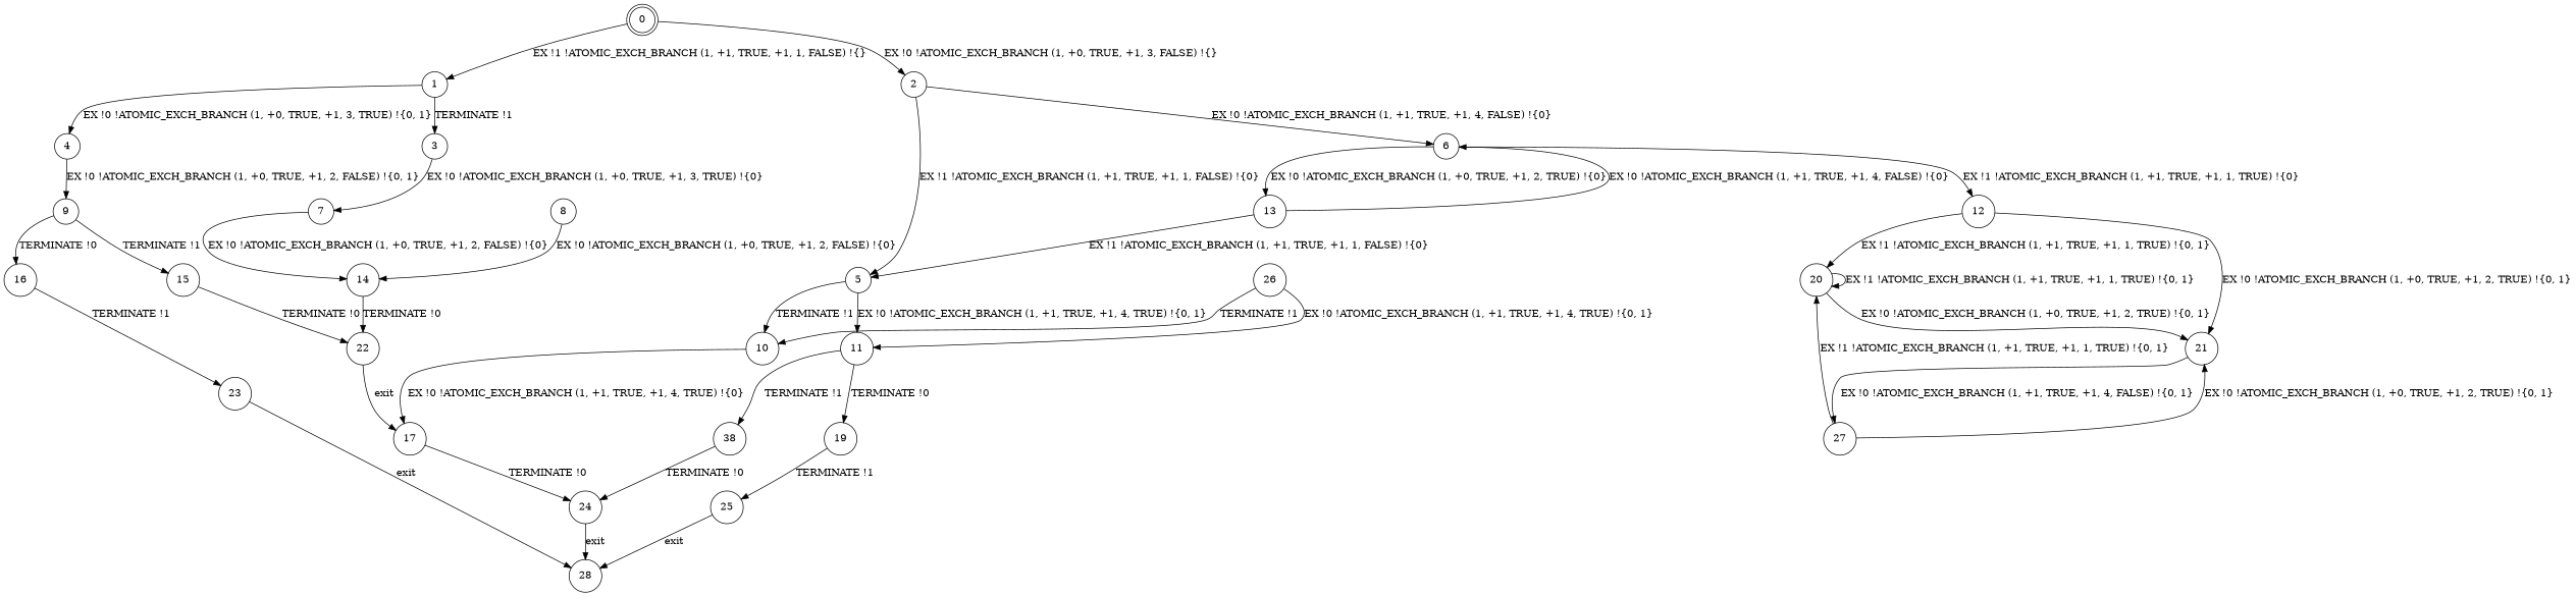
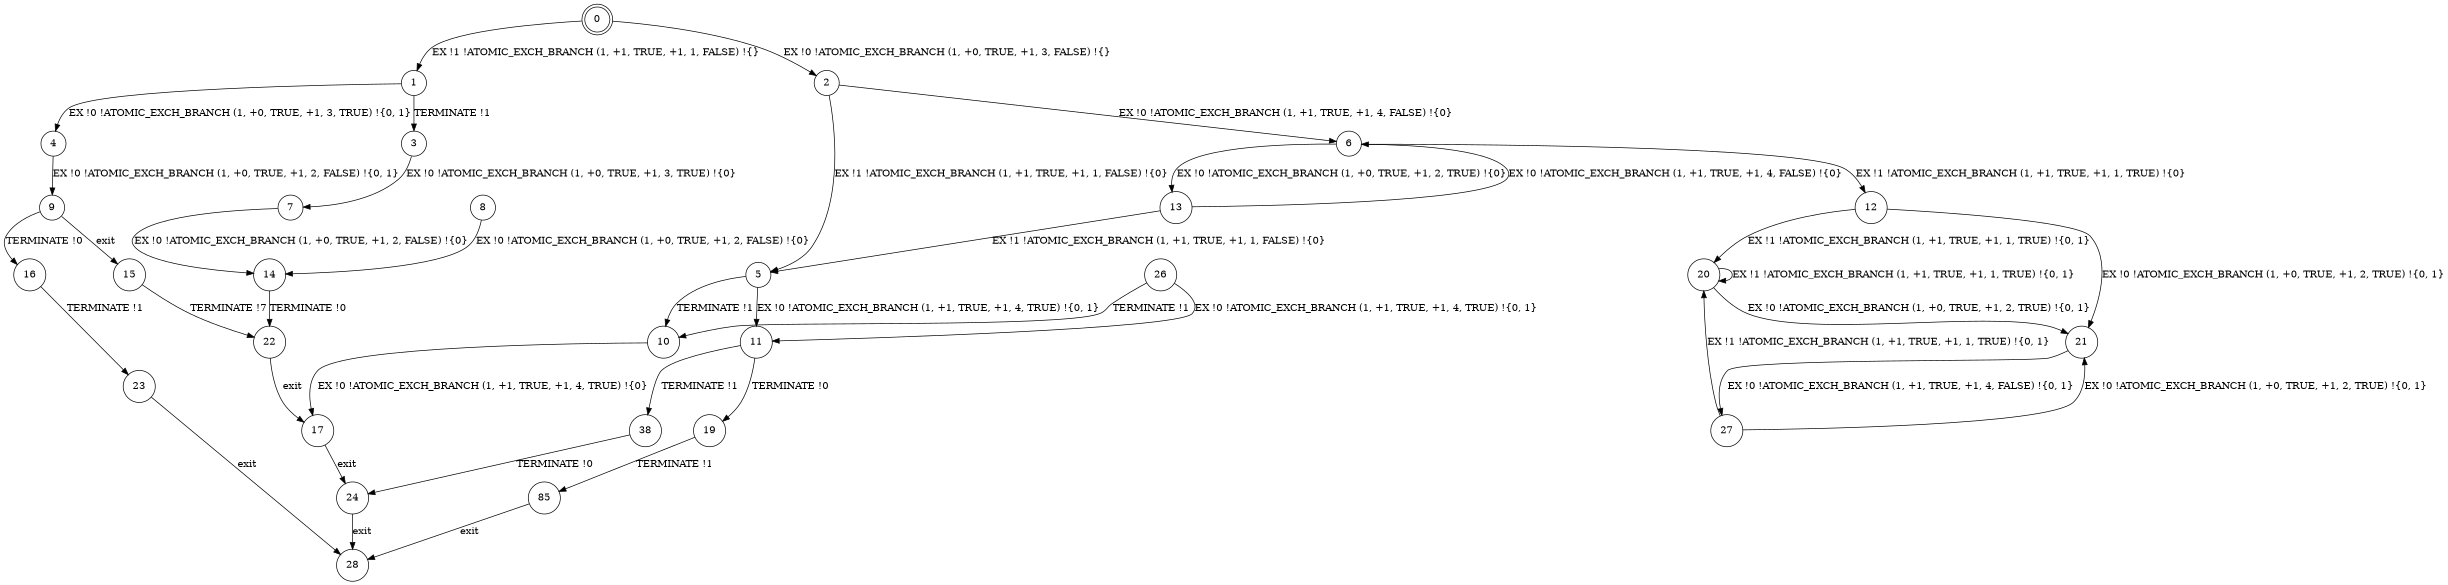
  digraph {
    node [shape=circle]
    0 [peripheries=2]
    1
    2
    3
    4
    5
    6
    7
    9
    10
    11
    12
    13
    14
    8
    15
    16
    17
    n19 [label=38]
    19
    20
    21
    22
    23
    24
-   25
+   25 [label=85]
    27
    28
    26
    0 -> 1 [label="EX !1 !ATOMIC_EXCH_BRANCH (1, +1, TRUE, +1, 1, FALSE) !{}"]
    0 -> 2 [label="EX !0 !ATOMIC_EXCH_BRANCH (1, +0, TRUE, +1, 3, FALSE) !{}"]
    1 -> 3 [label="TERMINATE !1"]
    1 -> 4 [label="EX !0 !ATOMIC_EXCH_BRANCH (1, +0, TRUE, +1, 3, TRUE) !{0, 1}"]
    2 -> 5 [label="EX !1 !ATOMIC_EXCH_BRANCH (1, +1, TRUE, +1, 1, FALSE) !{0}"]
    2 -> 6 [label="EX !0 !ATOMIC_EXCH_BRANCH (1, +1, TRUE, +1, 4, FALSE) !{0}"]
    3 -> 7 [label="EX !0 !ATOMIC_EXCH_BRANCH (1, +0, TRUE, +1, 3, TRUE) !{0}"]
    4 -> 9 [label="EX !0 !ATOMIC_EXCH_BRANCH (1, +0, TRUE, +1, 2, FALSE) !{0, 1}"]
    5 -> 10 [label="TERMINATE !1"]
    5 -> 11 [label="EX !0 !ATOMIC_EXCH_BRANCH (1, +1, TRUE, +1, 4, TRUE) !{0, 1}"]
    6 -> 12 [label="EX !1 !ATOMIC_EXCH_BRANCH (1, +1, TRUE, +1, 1, TRUE) !{0}"]
    6 -> 13 [label="EX !0 !ATOMIC_EXCH_BRANCH (1, +0, TRUE, +1, 2, TRUE) !{0}"]
    7 -> 14 [label="EX !0 !ATOMIC_EXCH_BRANCH (1, +0, TRUE, +1, 2, FALSE) !{0}"]
-   9 -> 15 [label="TERMINATE !1"]
+   9 -> 15 [label=exit]
    9 -> 16 [label="TERMINATE !0"]
    10 -> 17 [label="EX !0 !ATOMIC_EXCH_BRANCH (1, +1, TRUE, +1, 4, TRUE) !{0}"]
    11 -> n19 [label="TERMINATE !1"]
    11 -> 19 [label="TERMINATE !0"]
    12 -> 20 [label="EX !1 !ATOMIC_EXCH_BRANCH (1, +1, TRUE, +1, 1, TRUE) !{0, 1}"]
    12 -> 21 [label="EX !0 !ATOMIC_EXCH_BRANCH (1, +0, TRUE, +1, 2, TRUE) !{0, 1}"]
    13 -> 5 [label="EX !1 !ATOMIC_EXCH_BRANCH (1, +1, TRUE, +1, 1, FALSE) !{0}"]
    13 -> 6 [label="EX !0 !ATOMIC_EXCH_BRANCH (1, +1, TRUE, +1, 4, FALSE) !{0}"]
    14 -> 22 [label="TERMINATE !0"]
    8 -> 14 [label="EX !0 !ATOMIC_EXCH_BRANCH (1, +0, TRUE, +1, 2, FALSE) !{0}"]
-   15 -> 22 [label="TERMINATE !0"]
+   15 -> 22 [label="TERMINATE !7"]
    16 -> 23 [label="TERMINATE !1"]
-   17 -> 24 [label="TERMINATE !0"]
+   17 -> 24 [label=exit]
    n19 -> 24 [label="TERMINATE !0"]
    19 -> 25 [label="TERMINATE !1"]
    20 -> 20 [label="EX !1 !ATOMIC_EXCH_BRANCH (1, +1, TRUE, +1, 1, TRUE) !{0, 1}"]
    20 -> 21 [label="EX !0 !ATOMIC_EXCH_BRANCH (1, +0, TRUE, +1, 2, TRUE) !{0, 1}"]
    21 -> 27 [label="EX !0 !ATOMIC_EXCH_BRANCH (1, +1, TRUE, +1, 4, FALSE) !{0, 1}"]
    22 -> 17 [label=exit]
    23 -> 28 [label=exit]
    24 -> 28 [label=exit]
    25 -> 28 [label=exit]
    27 -> 20 [label="EX !1 !ATOMIC_EXCH_BRANCH (1, +1, TRUE, +1, 1, TRUE) !{0, 1}"]
    27 -> 21 [label="EX !0 !ATOMIC_EXCH_BRANCH (1, +0, TRUE, +1, 2, TRUE) !{0, 1}"]
    26 -> 10 [label="TERMINATE !1"]
    26 -> 11 [label="EX !0 !ATOMIC_EXCH_BRANCH (1, +1, TRUE, +1, 4, TRUE) !{0, 1}"]
  }
